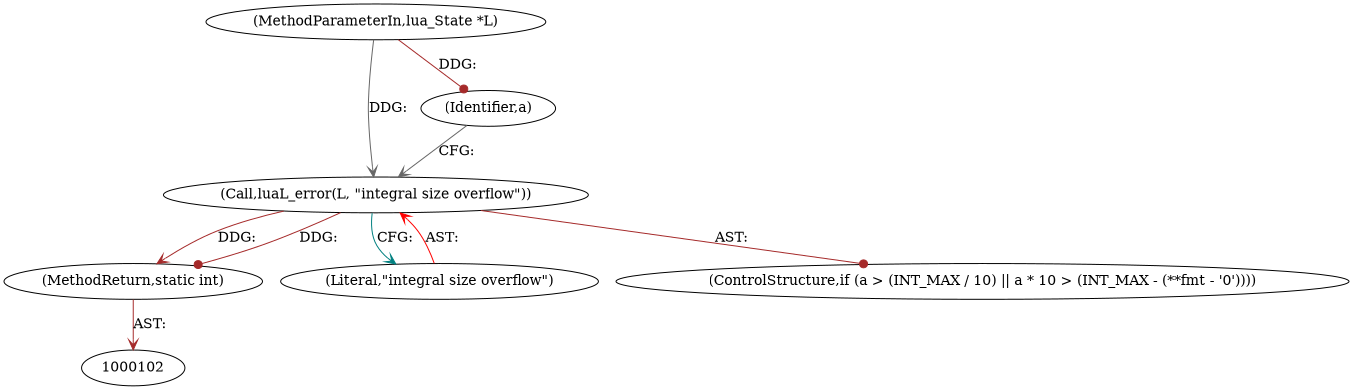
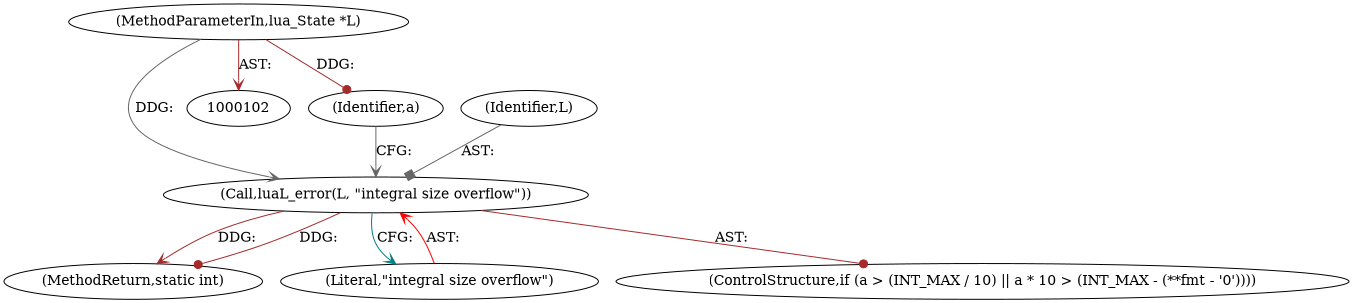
  digraph {
    edge [arrowhead=vee color=brown]
    n1 [label="(Call,luaL_error(L, \"integral size overflow\"))"]
    n2 [label="(MethodReturn,static int)"]
    n3 [label="(Literal,\"integral size overflow\")"]
    n4 [label="(ControlStructure,if (a > (INT_MAX / 10) || a * 10 > (INT_MAX - (**fmt - '0'))))"]
    n5 [label="(MethodParameterIn,lua_State *L)"]
    1000102
    n7 [label="(Identifier,a)"]
+   n8 [label="(Identifier,L)"]
    n1 -> n2 [label="DDG: "]
    n1 -> n2 [arrowhead=dot label="DDG: "]
    n1 -> n3 [color=teal label="CFG: "]
    n1 -> n4 [arrowhead=dot label="AST: "]
    n3 -> n1 [color=red label="AST: "]
    n5 -> n1 [color=gray40 label="DDG: "]
-   n2 -> 1000102 [label="AST: "]
+   n5 -> 1000102 [label="AST: "]
    n5 -> n7 [arrowhead=dot label="DDG: "]
    n7 -> n1 [color=gray40 label="CFG: "]
+   n8 -> n1 [arrowhead=box color=gray40 label="AST: "]
  }
